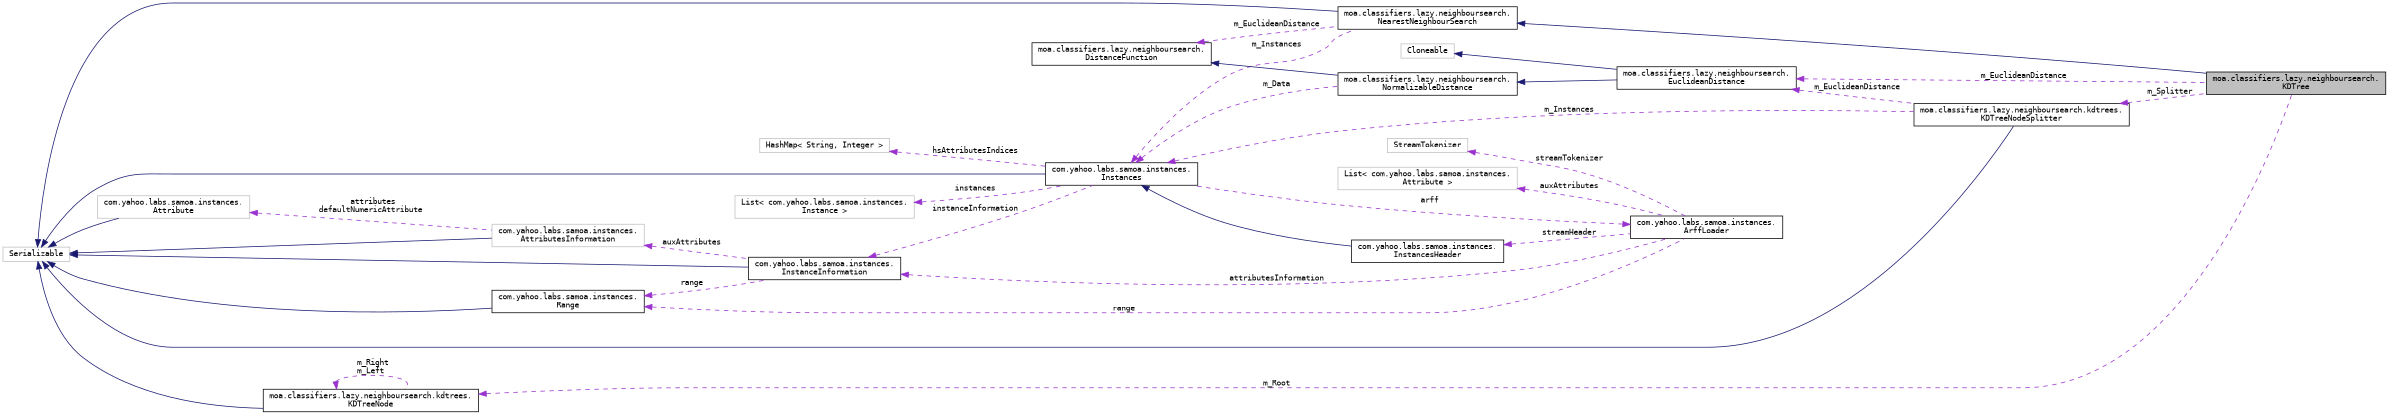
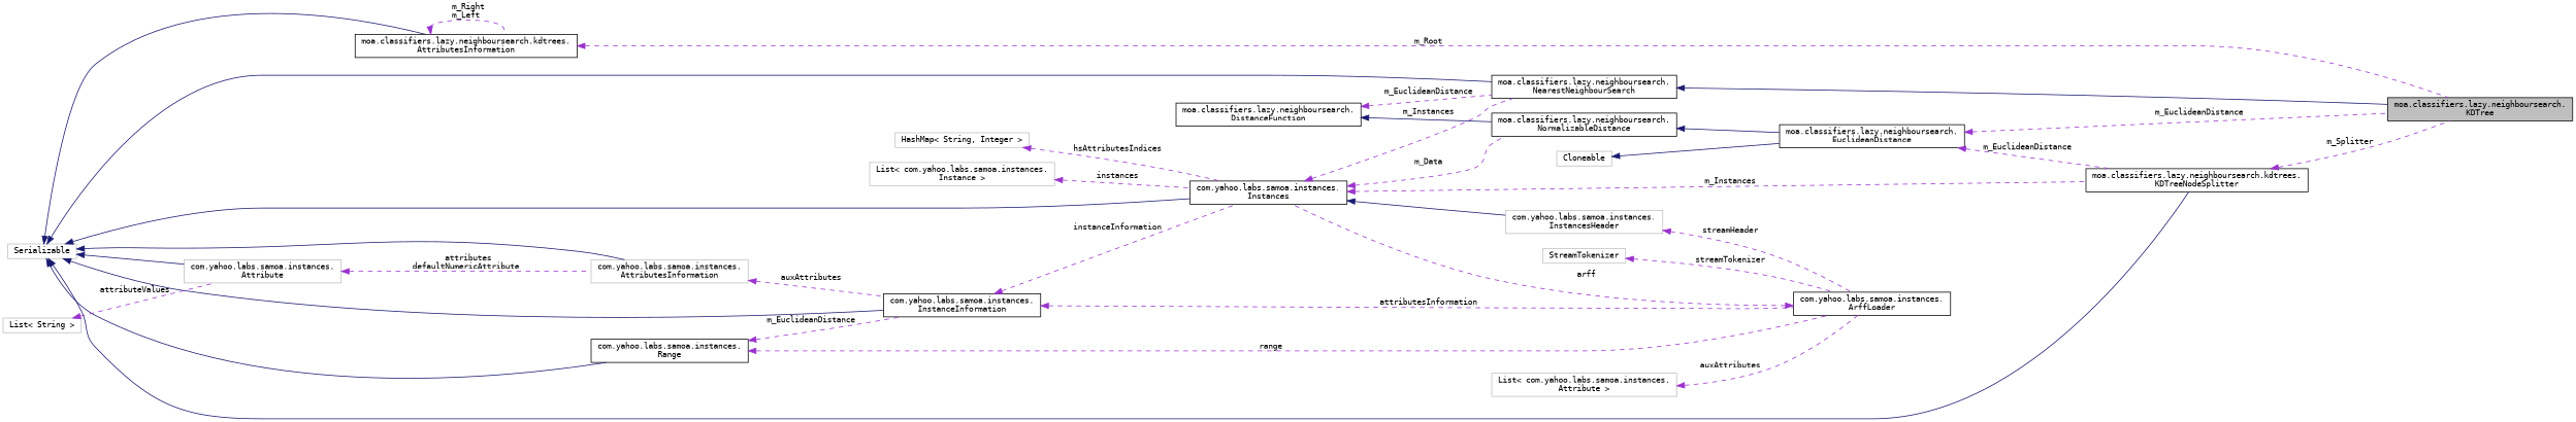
  digraph {
    fontname="DejaVu Sans Mono"
    rankdir=LR
    node [color=black fillcolor=white fontname="DejaVu Sans Mono" fontsize=10 shape=record style=filled]
    edge [color=darkorchid3 dir=back fontname="DejaVu Sans Mono" fontsize=10 labelfontname=Helvetica labelfontsize=10 style=dashed]
    n1 [fillcolor=grey75 fontcolor=black height=0.2 label="moa.classifiers.lazy.neighboursearch.\lKDTree" width=0.4]
    n2 [height=0.2 label="moa.classifiers.lazy.neighboursearch.\lNearestNeighbourSearch" width=0.4]
    n3 [color=grey75 height=0.2 label=Serializable width=0.4]
    n4 [height=0.2 label="com.yahoo.labs.samoa.instances.\lInstances" width=0.4]
    n5 [height=0.2 label="com.yahoo.labs.samoa.instances.\lInstanceInformation" width=0.4]
    n6 [color=grey75 height=0.2 label="com.yahoo.labs.samoa.instances.\lAttributesInformation" width=0.4]
    n7 [color=grey75 height=0.2 label="com.yahoo.labs.samoa.instances.\lAttribute" width=0.4]
    n8 [height=0.2 label="com.yahoo.labs.samoa.instances.\lRange" width=0.4]
    n9 [height=0.2 label="moa.classifiers.lazy.neighboursearch.kdtrees.\lKDTreeNodeSplitter" width=0.4]
-   n10 [height=0.2 label="moa.classifiers.lazy.neighboursearch.kdtrees.\lKDTreeNode" width=0.4]
-   n11 [height=0.2 label="com.yahoo.labs.samoa.instances.\lInstancesHeader" width=0.4]
+   n10 [height=0.2 label="moa.classifiers.lazy.neighboursearch.kdtrees.\lAttributesInformation" width=0.4]
+   n11 [color=grey75 height=0.2 label="com.yahoo.labs.samoa.instances.\lInstancesHeader" width=0.4]
    n12 [height=0.2 label="moa.classifiers.lazy.neighboursearch.\lNormalizableDistance" width=0.4]
    n13 [height=0.2 label="com.yahoo.labs.samoa.instances.\lArffLoader" width=0.4]
    n14 [height=0.2 label="moa.classifiers.lazy.neighboursearch.\lEuclideanDistance" width=0.4]
    n15 [color=grey75 height=0.2 label="List\< com.yahoo.labs.samoa.instances.\lAttribute \>" width=0.4]
+   n16 [color=grey75 height=0.2 label="List\< String \>" width=0.4]
    n17 [color=grey75 height=0.2 label=StreamTokenizer width=0.4]
    n18 [color=grey75 height=0.2 label="List\< com.yahoo.labs.samoa.instances.\lInstance \>" width=0.4]
    n19 [color=grey75 height=0.2 label="HashMap\< String, Integer \>" width=0.4]
    n20 [height=0.2 label="moa.classifiers.lazy.neighboursearch.\lDistanceFunction" width=0.4]
    n21 [color=grey75 height=0.2 label=Cloneable width=0.4]
    n2 -> n1 [color=midnightblue style=solid]
    n3 -> n2 [color=midnightblue style=solid]
    n3 -> n4 [color=midnightblue style=solid]
    n3 -> n5 [color=midnightblue style=solid]
    n3 -> n6 [color=midnightblue style=solid]
    n3 -> n7 [color=midnightblue style=solid]
    n3 -> n8 [color=midnightblue style=solid]
    n3 -> n9 [color=midnightblue style=solid]
    n3 -> n10 [color=midnightblue style=solid]
    n4 -> n2 [label=" m_Instances"]
    n4 -> n9 [label=" m_Instances"]
    n4 -> n11 [color=midnightblue style=solid]
    n4 -> n12 [label=" m_Data"]
    n5 -> n4 [label=" instanceInformation"]
    n5 -> n13 [label=" attributesInformation"]
    n6 -> n5 [label=" auxAttributes"]
    n7 -> n6 [label=" attributes\ndefaultNumericAttribute"]
-   n8 -> n5 [label=" range"]
+   n8 -> n5 [label=" m_EuclideanDistance"]
    n8 -> n13 [label=" range"]
    n9 -> n1 [label=" m_Splitter"]
    n10 -> n1 [label=" m_Root"]
    n10 -> n10 [label=" m_Right\nm_Left"]
    n11 -> n13 [label=" streamHeader"]
    n12 -> n14 [color=midnightblue style=solid]
    n13 -> n4 [label=" arff"]
    n14 -> n1 [label=" m_EuclideanDistance"]
    n14 -> n9 [label=" m_EuclideanDistance"]
    n15 -> n13 [label=" auxAttributes"]
+   n16 -> n7 [label=" attributeValues"]
    n17 -> n13 [label=" streamTokenizer"]
    n18 -> n4 [label=" instances"]
    n19 -> n4 [label=" hsAttributesIndices"]
    n20 -> n2 [label=" m_EuclideanDistance"]
    n20 -> n12 [color=midnightblue style=solid]
    n21 -> n14 [color=midnightblue style=solid]
  }
